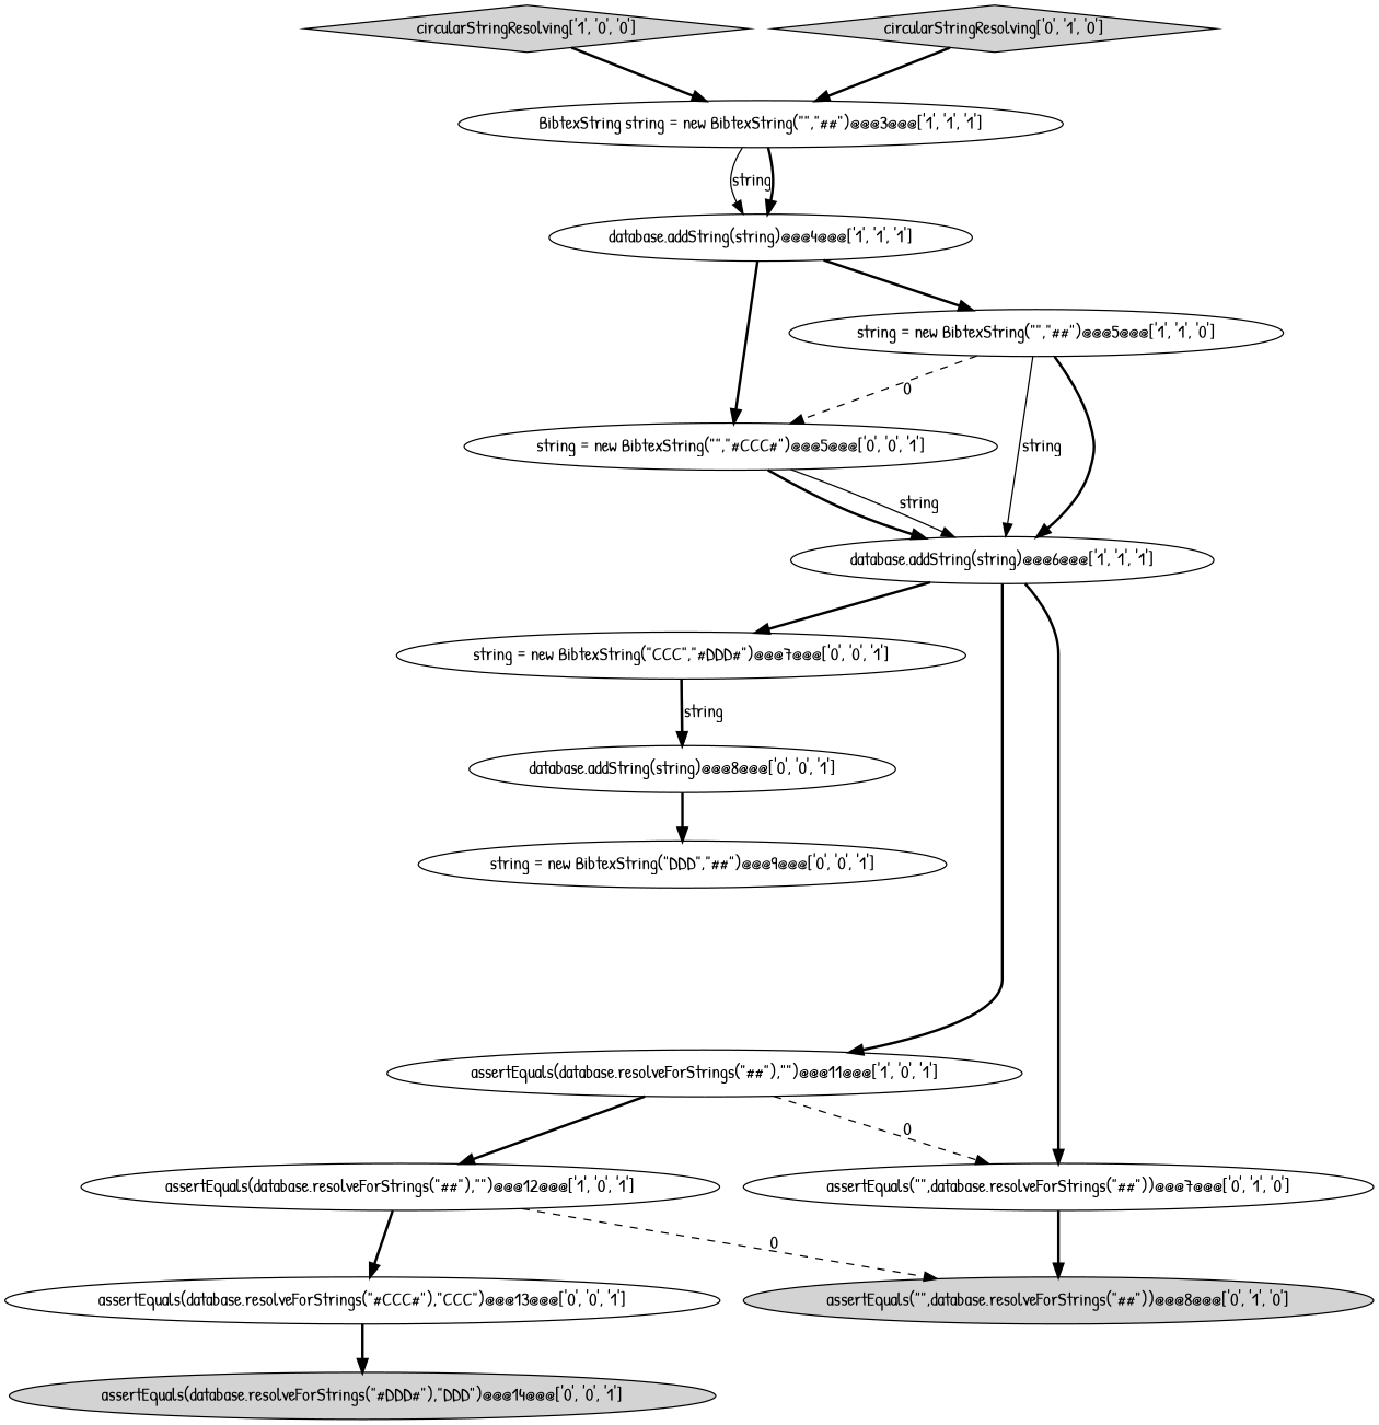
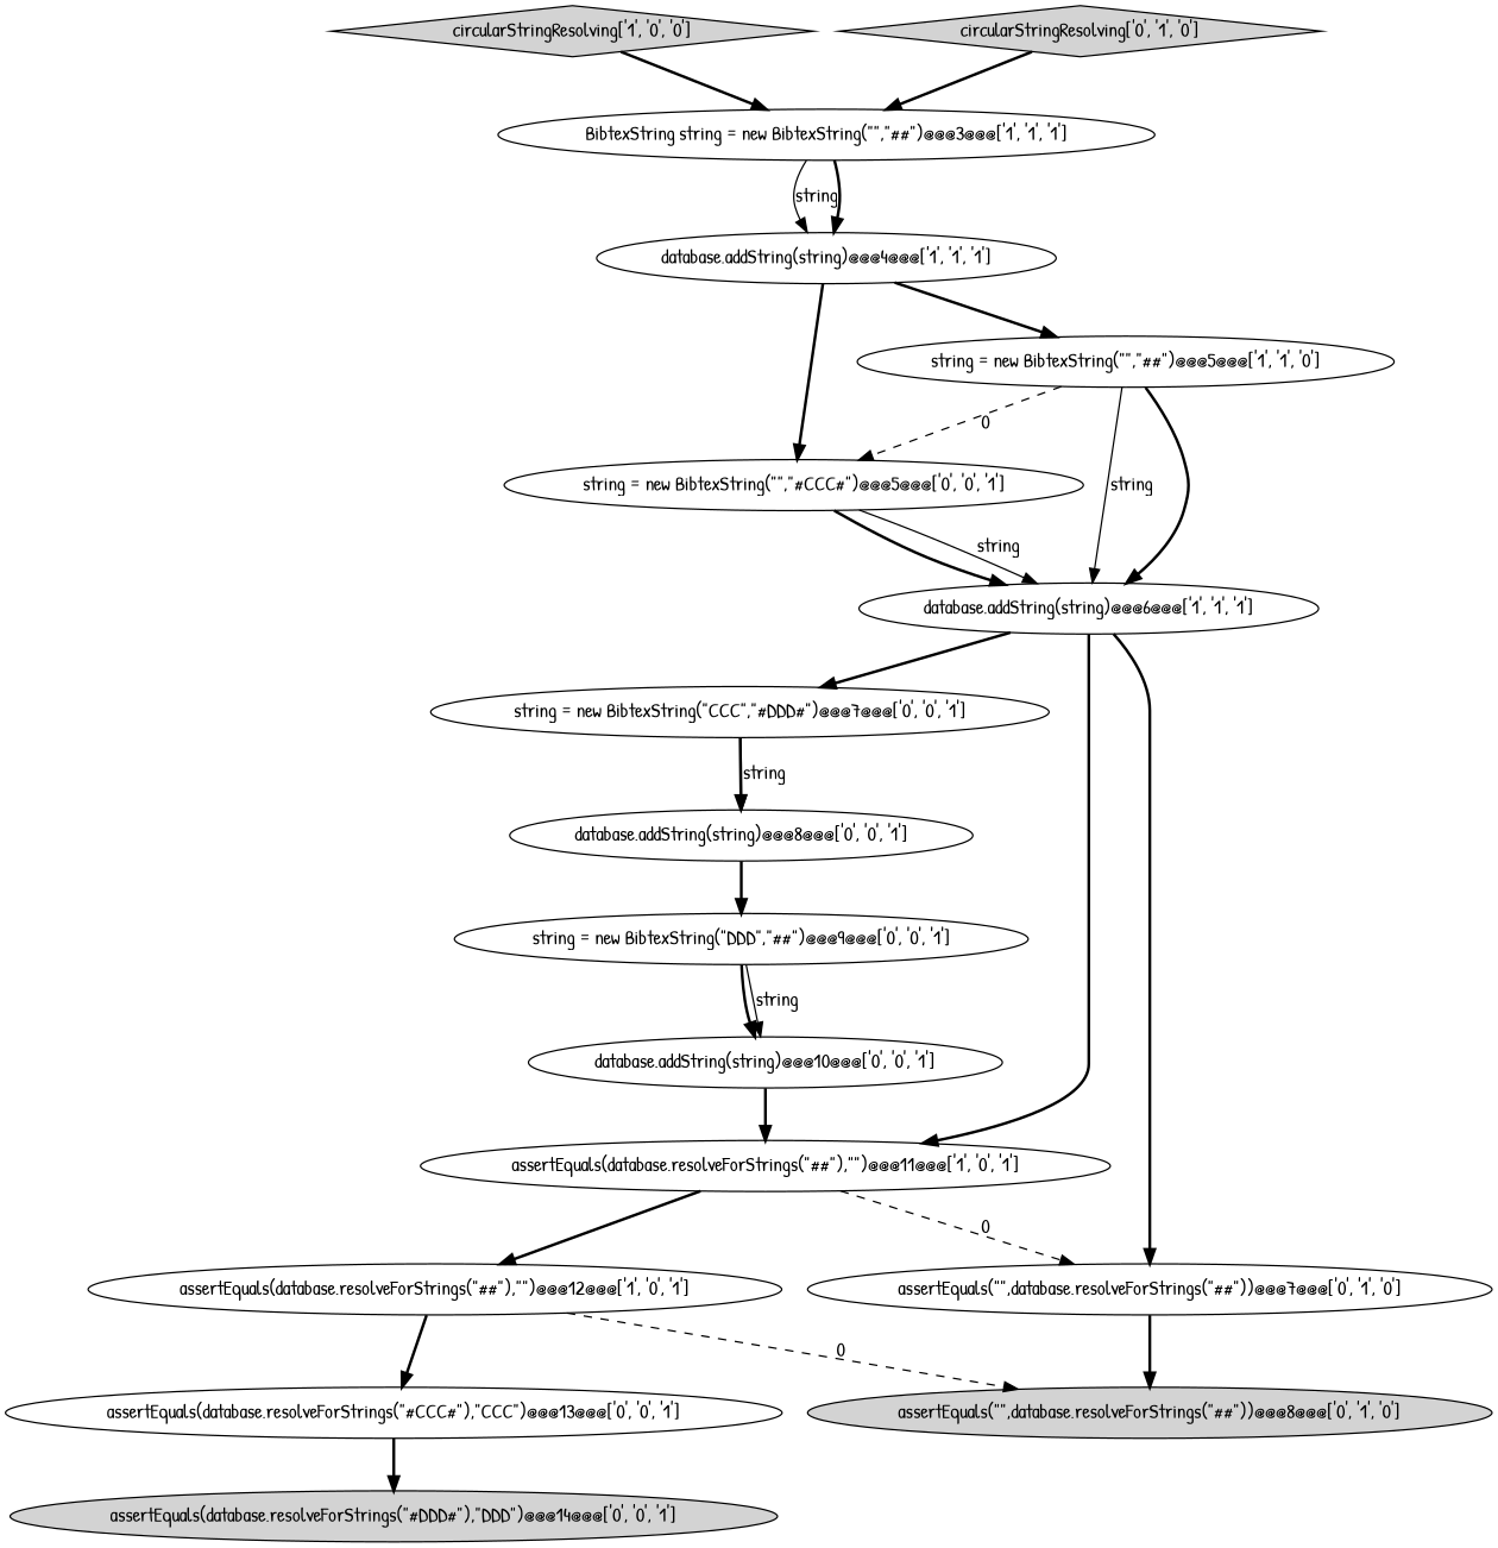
  digraph {
    fontname="Patrick Hand"
    node [fillcolor=white fontname="Patrick Hand" shape=ellipse style=filled]
    edge [fontname="Patrick Hand" style=bold]
+   n1 [label="database.addString(string)@@@10@@@['0', '0', '1']"]
    n2 [label="assertEquals(database.resolveForStrings(\"##\"),\"\")@@@11@@@['1', '0', '1']"]
    n3 [label="assertEquals(\"\",database.resolveForStrings(\"##\"))@@@7@@@['0', '1', '0']"]
    n4 [label="assertEquals(database.resolveForStrings(\"##\"),\"\")@@@12@@@['1', '0', '1']"]
    n5 [label="string = new BibtexString(\"DDD\",\"##\")@@@9@@@['0', '0', '1']"]
    n6 [label="string = new BibtexString(\"CCC\",\"#DDD#\")@@@7@@@['0', '0', '1']"]
    n7 [label="database.addString(string)@@@8@@@['0', '0', '1']"]
    n8 [fillcolor=lightgray label="assertEquals(\"\",database.resolveForStrings(\"##\"))@@@8@@@['0', '1', '0']"]
    n9 [label="BibtexString string = new BibtexString(\"\",\"##\")@@@3@@@['1', '1', '1']"]
    n10 [label="database.addString(string)@@@4@@@['1', '1', '1']"]
    n11 [label="string = new BibtexString(\"\",\"#CCC#\")@@@5@@@['0', '0', '1']"]
    n12 [label="string = new BibtexString(\"\",\"##\")@@@5@@@['1', '1', '0']"]
    n13 [label="database.addString(string)@@@6@@@['1', '1', '1']"]
    n14 [label="assertEquals(database.resolveForStrings(\"#CCC#\"),\"CCC\")@@@13@@@['0', '0', '1']"]
    n15 [fillcolor=lightgray label="circularStringResolving['1', '0', '0']" shape=diamond]
    n16 [fillcolor=lightgray label="assertEquals(database.resolveForStrings(\"#DDD#\"),\"DDD\")@@@14@@@['0', '0', '1']"]
    n17 [fillcolor=lightgray label="circularStringResolving['0', '1', '0']" shape=diamond]
+   n1 -> n2
    n2 -> n3 [label=0 style=dashed]
    n2 -> n4
    n3 -> n8
    n4 -> n8 [label=0 style=dashed]
    n4 -> n14
+   n5 -> n1 [label=string style=solid]
+   n5 -> n1
    n6 -> n7 [label=string style=solid]
    n6 -> n7
    n7 -> n5
    n9 -> n10 [label=string style=solid]
    n9 -> n10
    n10 -> n11
    n10 -> n12
    n11 -> n13 [label=string style=solid]
    n11 -> n13
    n12 -> n11 [label=0 style=dashed]
    n12 -> n13
    n12 -> n13 [label=string style=solid]
    n13 -> n2
    n13 -> n3
    n13 -> n6
    n14 -> n16
    n15 -> n9
    n17 -> n9
  }
